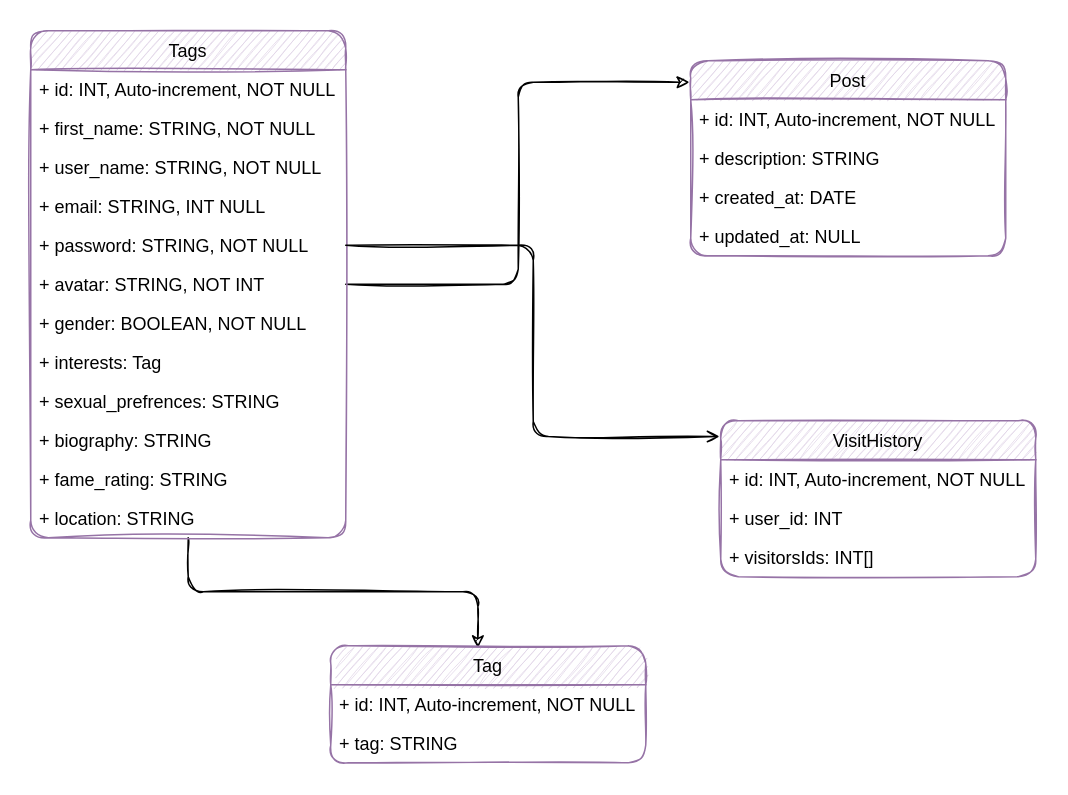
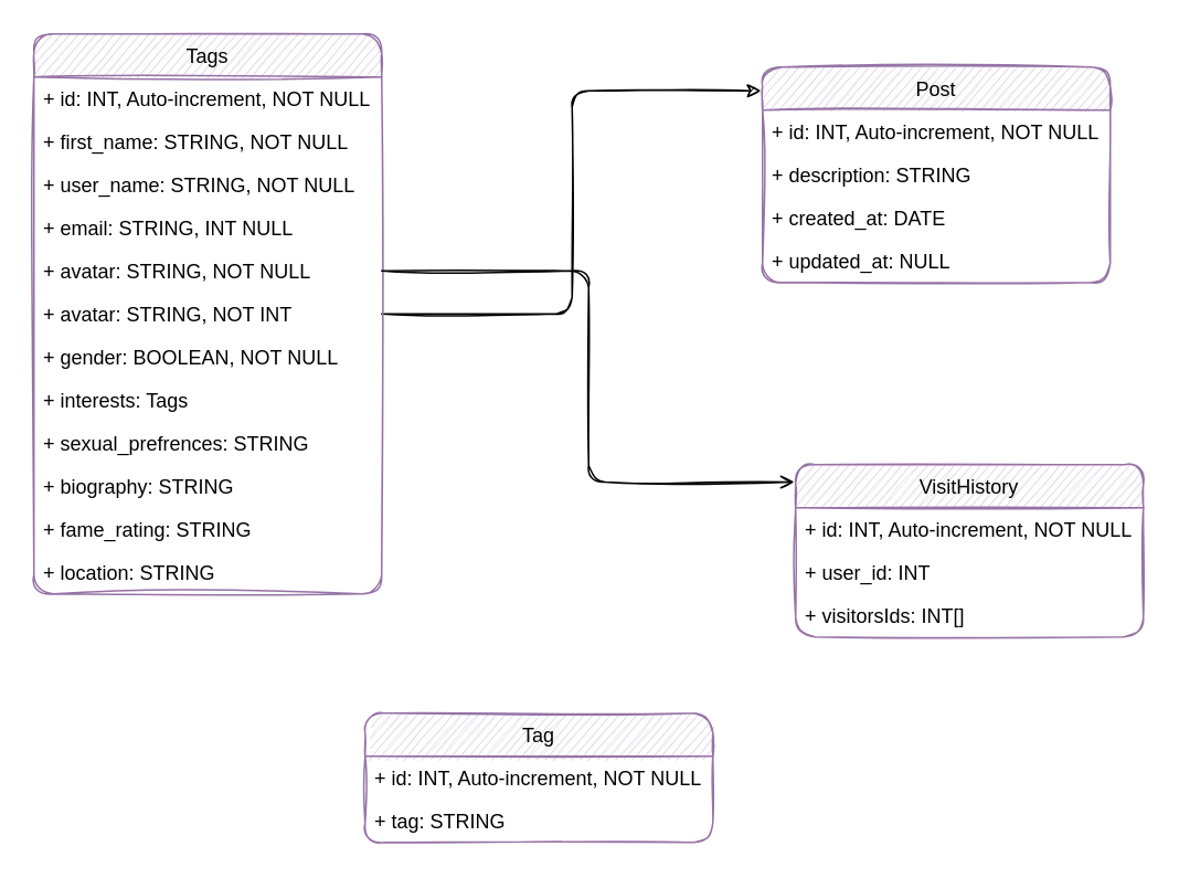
  <mxCell id="0" />
  <mxCell id="1" parent="0" />
- <mxCell id="2" style="edgeStyle=orthogonalEdgeStyle;sketch=1;html=1;entryX=0.467;entryY=0.02;entryDx=0;entryDy=0;entryPerimeter=0;fontColor=default;" edge="1" parent="1" source="4" target="17"><mxGeometry relative="1" as="geometry" /></mxCell>
  <mxCell id="3" style="edgeStyle=orthogonalEdgeStyle;sketch=1;html=1;entryX=-0.004;entryY=0.11;entryDx=0;entryDy=0;entryPerimeter=0;fontColor=default;" edge="1" parent="1" source="4" target="20"><mxGeometry relative="1" as="geometry" /></mxCell>
  <mxCell id="4" value="Tags" style="swimlane;fontStyle=0;childLayout=stackLayout;horizontal=1;startSize=26;fillColor=#e1d5e7;horizontalStack=0;resizeParent=1;resizeParentMax=0;resizeLast=0;collapsible=1;marginBottom=0;rounded=1;shadow=0;glass=0;labelBackgroundColor=none;labelBorderColor=none;sketch=1;fillStyle=auto;strokeColor=#9673a6;" vertex="1" parent="1"><mxGeometry x="20" y="20" width="210" height="338" as="geometry" /></mxCell>
  <mxCell id="5" value="+ id: INT, Auto-increment, NOT NULL" style="text;strokeColor=none;fillColor=none;align=left;verticalAlign=top;spacingLeft=4;spacingRight=4;overflow=hidden;rotatable=0;points=[[0,0.5],[1,0.5]];portConstraint=eastwest;rounded=0;shadow=0;glass=0;labelBackgroundColor=none;labelBorderColor=none;sketch=1;fillStyle=auto;fontColor=default;" vertex="1" parent="4"><mxGeometry y="26" width="210" height="26" as="geometry" /></mxCell>
  <mxCell id="6" value="+ first_name: STRING, NOT NULL" style="text;strokeColor=none;fillColor=none;align=left;verticalAlign=top;spacingLeft=4;spacingRight=4;overflow=hidden;rotatable=0;points=[[0,0.5],[1,0.5]];portConstraint=eastwest;rounded=0;shadow=0;glass=0;labelBackgroundColor=none;labelBorderColor=none;sketch=1;fillStyle=auto;fontColor=default;" vertex="1" parent="4"><mxGeometry y="52" width="210" height="26" as="geometry" /></mxCell>
  <mxCell id="7" value="+ user_name: STRING, NOT NULL" style="text;strokeColor=none;fillColor=none;align=left;verticalAlign=top;spacingLeft=4;spacingRight=4;overflow=hidden;rotatable=0;points=[[0,0.5],[1,0.5]];portConstraint=eastwest;rounded=0;shadow=0;glass=0;labelBackgroundColor=none;labelBorderColor=none;sketch=1;fillStyle=auto;fontColor=default;" vertex="1" parent="4"><mxGeometry y="78" width="210" height="26" as="geometry" /></mxCell>
  <mxCell id="8" value="+ email: STRING, INT NULL" style="text;strokeColor=none;fillColor=none;align=left;verticalAlign=top;spacingLeft=4;spacingRight=4;overflow=hidden;rotatable=0;points=[[0,0.5],[1,0.5]];portConstraint=eastwest;rounded=0;shadow=0;glass=0;labelBackgroundColor=none;labelBorderColor=none;sketch=1;fillStyle=auto;fontColor=default;" vertex="1" parent="4"><mxGeometry y="104" width="210" height="26" as="geometry" /></mxCell>
- <mxCell id="9" value="+ password: STRING, NOT NULL" style="text;strokeColor=none;fillColor=none;align=left;verticalAlign=top;spacingLeft=4;spacingRight=4;overflow=hidden;rotatable=0;points=[[0,0.5],[1,0.5]];portConstraint=eastwest;rounded=0;shadow=0;glass=0;labelBackgroundColor=none;labelBorderColor=none;sketch=1;fillStyle=auto;fontColor=default;" vertex="1" parent="4"><mxGeometry y="130" width="210" height="26" as="geometry" /></mxCell>
+ <mxCell id="9" value="+ avatar: STRING, NOT NULL" style="text;strokeColor=none;fillColor=none;align=left;verticalAlign=top;spacingLeft=4;spacingRight=4;overflow=hidden;rotatable=0;points=[[0,0.5],[1,0.5]];portConstraint=eastwest;rounded=0;shadow=0;glass=0;labelBackgroundColor=none;labelBorderColor=none;sketch=1;fillStyle=auto;fontColor=default;" vertex="1" parent="4"><mxGeometry y="130" width="210" height="26" as="geometry" /></mxCell>
  <mxCell id="10" value="+ avatar: STRING, NOT INT" style="text;strokeColor=none;fillColor=none;align=left;verticalAlign=top;spacingLeft=4;spacingRight=4;overflow=hidden;rotatable=0;points=[[0,0.5],[1,0.5]];portConstraint=eastwest;rounded=0;shadow=0;glass=0;labelBackgroundColor=none;labelBorderColor=none;sketch=1;fillStyle=auto;fontColor=default;" vertex="1" parent="4"><mxGeometry y="156" width="210" height="26" as="geometry" /></mxCell>
  <mxCell id="11" value="+ gender: BOOLEAN, NOT NULL" style="text;strokeColor=none;fillColor=none;align=left;verticalAlign=top;spacingLeft=4;spacingRight=4;overflow=hidden;rotatable=0;points=[[0,0.5],[1,0.5]];portConstraint=eastwest;rounded=0;shadow=0;glass=0;labelBackgroundColor=none;labelBorderColor=none;sketch=1;fillStyle=auto;fontColor=default;" vertex="1" parent="4"><mxGeometry y="182" width="210" height="26" as="geometry" /></mxCell>
- <mxCell id="12" value="+ interests: Tag" style="text;strokeColor=none;fillColor=none;align=left;verticalAlign=top;spacingLeft=4;spacingRight=4;overflow=hidden;rotatable=0;points=[[0,0.5],[1,0.5]];portConstraint=eastwest;rounded=0;shadow=0;glass=0;labelBackgroundColor=none;labelBorderColor=none;sketch=1;fillStyle=auto;fontColor=default;" vertex="1" parent="4"><mxGeometry y="208" width="210" height="26" as="geometry" /></mxCell>
+ <mxCell id="12" value="+ interests: Tags" style="text;strokeColor=none;fillColor=none;align=left;verticalAlign=top;spacingLeft=4;spacingRight=4;overflow=hidden;rotatable=0;points=[[0,0.5],[1,0.5]];portConstraint=eastwest;rounded=0;shadow=0;glass=0;labelBackgroundColor=none;labelBorderColor=none;sketch=1;fillStyle=auto;fontColor=default;" vertex="1" parent="4"><mxGeometry y="208" width="210" height="26" as="geometry" /></mxCell>
  <mxCell id="13" value="+ sexual_prefrences: STRING" style="text;strokeColor=none;fillColor=none;align=left;verticalAlign=top;spacingLeft=4;spacingRight=4;overflow=hidden;rotatable=0;points=[[0,0.5],[1,0.5]];portConstraint=eastwest;rounded=0;shadow=0;glass=0;labelBackgroundColor=none;labelBorderColor=none;sketch=1;fillStyle=auto;fontColor=default;" vertex="1" parent="4"><mxGeometry y="234" width="210" height="26" as="geometry" /></mxCell>
  <mxCell id="14" value="+ biography: STRING" style="text;strokeColor=none;fillColor=none;align=left;verticalAlign=top;spacingLeft=4;spacingRight=4;overflow=hidden;rotatable=0;points=[[0,0.5],[1,0.5]];portConstraint=eastwest;rounded=0;shadow=0;glass=0;labelBackgroundColor=none;labelBorderColor=none;sketch=1;fillStyle=auto;fontColor=default;" vertex="1" parent="4"><mxGeometry y="260" width="210" height="26" as="geometry" /></mxCell>
  <mxCell id="15" value="+ fame_rating: STRING" style="text;strokeColor=none;fillColor=none;align=left;verticalAlign=top;spacingLeft=4;spacingRight=4;overflow=hidden;rotatable=0;points=[[0,0.5],[1,0.5]];portConstraint=eastwest;rounded=0;shadow=0;glass=0;labelBackgroundColor=none;labelBorderColor=none;sketch=1;fillStyle=auto;fontColor=default;" vertex="1" parent="4"><mxGeometry y="286" width="210" height="26" as="geometry" /></mxCell>
  <mxCell id="16" value="+ location: STRING" style="text;strokeColor=none;fillColor=none;align=left;verticalAlign=top;spacingLeft=4;spacingRight=4;overflow=hidden;rotatable=0;points=[[0,0.5],[1,0.5]];portConstraint=eastwest;rounded=0;shadow=0;glass=0;labelBackgroundColor=none;labelBorderColor=none;sketch=1;fillStyle=auto;fontColor=default;" vertex="1" parent="4"><mxGeometry y="312" width="210" height="26" as="geometry" /></mxCell>
  <mxCell id="17" value="Tag" style="swimlane;fontStyle=0;childLayout=stackLayout;horizontal=1;startSize=26;fillColor=#e1d5e7;horizontalStack=0;resizeParent=1;resizeParentMax=0;resizeLast=0;collapsible=1;marginBottom=0;rounded=1;shadow=0;glass=0;labelBackgroundColor=none;labelBorderColor=none;sketch=1;fillStyle=auto;strokeColor=#9673a6;" vertex="1" parent="1"><mxGeometry x="220" y="430" width="210" height="78" as="geometry" /></mxCell>
  <mxCell id="18" value="+ id: INT, Auto-increment, NOT NULL" style="text;strokeColor=none;fillColor=none;align=left;verticalAlign=top;spacingLeft=4;spacingRight=4;overflow=hidden;rotatable=0;points=[[0,0.5],[1,0.5]];portConstraint=eastwest;rounded=1;shadow=0;glass=0;labelBackgroundColor=none;labelBorderColor=none;sketch=1;fillStyle=auto;fontColor=default;" vertex="1" parent="17"><mxGeometry y="26" width="210" height="26" as="geometry" /></mxCell>
  <mxCell id="19" value="+ tag: STRING" style="text;strokeColor=none;fillColor=none;align=left;verticalAlign=top;spacingLeft=4;spacingRight=4;overflow=hidden;rotatable=0;points=[[0,0.5],[1,0.5]];portConstraint=eastwest;rounded=1;shadow=0;glass=0;labelBackgroundColor=none;labelBorderColor=none;sketch=1;fillStyle=auto;fontColor=default;" vertex="1" parent="17"><mxGeometry y="52" width="210" height="26" as="geometry" /></mxCell>
  <mxCell id="20" value="Post" style="swimlane;fontStyle=0;childLayout=stackLayout;horizontal=1;startSize=26;fillColor=#e1d5e7;horizontalStack=0;resizeParent=1;resizeParentMax=0;resizeLast=0;collapsible=1;marginBottom=0;rounded=1;shadow=0;glass=0;labelBackgroundColor=none;labelBorderColor=none;sketch=1;fillStyle=auto;strokeColor=#9673a6;" vertex="1" parent="1"><mxGeometry x="460" y="40" width="210" height="130" as="geometry" /></mxCell>
  <mxCell id="21" value="+ id: INT, Auto-increment, NOT NULL" style="text;strokeColor=none;fillColor=none;align=left;verticalAlign=top;spacingLeft=4;spacingRight=4;overflow=hidden;rotatable=0;points=[[0,0.5],[1,0.5]];portConstraint=eastwest;rounded=1;shadow=0;glass=0;labelBackgroundColor=none;labelBorderColor=none;sketch=1;fillStyle=auto;fontColor=default;" vertex="1" parent="20"><mxGeometry y="26" width="210" height="26" as="geometry" /></mxCell>
  <mxCell id="22" value="+ description: STRING&#10;" style="text;strokeColor=none;fillColor=none;align=left;verticalAlign=top;spacingLeft=4;spacingRight=4;overflow=hidden;rotatable=0;points=[[0,0.5],[1,0.5]];portConstraint=eastwest;rounded=1;shadow=0;glass=0;labelBackgroundColor=none;labelBorderColor=none;sketch=1;fillStyle=auto;fontColor=default;" vertex="1" parent="20"><mxGeometry y="52" width="210" height="26" as="geometry" /></mxCell>
  <mxCell id="23" value="+ created_at: DATE" style="text;strokeColor=none;fillColor=none;align=left;verticalAlign=top;spacingLeft=4;spacingRight=4;overflow=hidden;rotatable=0;points=[[0,0.5],[1,0.5]];portConstraint=eastwest;rounded=1;shadow=0;glass=0;labelBackgroundColor=none;labelBorderColor=none;sketch=1;fillStyle=auto;fontColor=default;" vertex="1" parent="20"><mxGeometry y="78" width="210" height="26" as="geometry" /></mxCell>
  <mxCell id="24" value="+ updated_at: NULL" style="text;strokeColor=none;fillColor=none;align=left;verticalAlign=top;spacingLeft=4;spacingRight=4;overflow=hidden;rotatable=0;points=[[0,0.5],[1,0.5]];portConstraint=eastwest;rounded=1;shadow=0;glass=0;labelBackgroundColor=none;labelBorderColor=none;sketch=1;fillStyle=auto;fontColor=default;" vertex="1" parent="20"><mxGeometry y="104" width="210" height="26" as="geometry" /></mxCell>
  <mxCell id="25" value="VisitHistory" style="swimlane;fontStyle=0;childLayout=stackLayout;horizontal=1;startSize=26;fillColor=#e1d5e7;horizontalStack=0;resizeParent=1;resizeParentMax=0;resizeLast=0;collapsible=1;marginBottom=0;rounded=1;shadow=0;glass=0;labelBackgroundColor=none;labelBorderColor=none;sketch=1;fillStyle=auto;strokeColor=#9673a6;" vertex="1" parent="1"><mxGeometry x="480" y="280" width="210" height="104" as="geometry" /></mxCell>
  <mxCell id="26" value="+ id: INT, Auto-increment, NOT NULL" style="text;strokeColor=none;fillColor=none;align=left;verticalAlign=top;spacingLeft=4;spacingRight=4;overflow=hidden;rotatable=0;points=[[0,0.5],[1,0.5]];portConstraint=eastwest;rounded=1;shadow=0;glass=0;labelBackgroundColor=none;labelBorderColor=none;sketch=1;fillStyle=auto;fontColor=default;" vertex="1" parent="25"><mxGeometry y="26" width="210" height="26" as="geometry" /></mxCell>
  <mxCell id="27" value="+ user_id: INT" style="text;strokeColor=none;fillColor=none;align=left;verticalAlign=top;spacingLeft=4;spacingRight=4;overflow=hidden;rotatable=0;points=[[0,0.5],[1,0.5]];portConstraint=eastwest;rounded=1;shadow=0;glass=0;labelBackgroundColor=none;labelBorderColor=none;sketch=1;fillStyle=auto;fontColor=default;" vertex="1" parent="25"><mxGeometry y="52" width="210" height="26" as="geometry" /></mxCell>
  <mxCell id="28" value="+ visitorsIds: INT[]" style="text;strokeColor=none;fillColor=none;align=left;verticalAlign=top;spacingLeft=4;spacingRight=4;overflow=hidden;rotatable=0;points=[[0,0.5],[1,0.5]];portConstraint=eastwest;rounded=1;shadow=0;glass=0;labelBackgroundColor=none;labelBorderColor=none;sketch=1;fillStyle=auto;fontColor=default;" vertex="1" parent="25"><mxGeometry y="78" width="210" height="26" as="geometry" /></mxCell>
  <mxCell id="29" style="edgeStyle=orthogonalEdgeStyle;sketch=1;html=1;entryX=-0.004;entryY=0.101;entryDx=0;entryDy=0;entryPerimeter=0;fontColor=default;endArrow=open;" edge="1" parent="1" source="9" target="25"><mxGeometry relative="1" as="geometry" /></mxCell>
